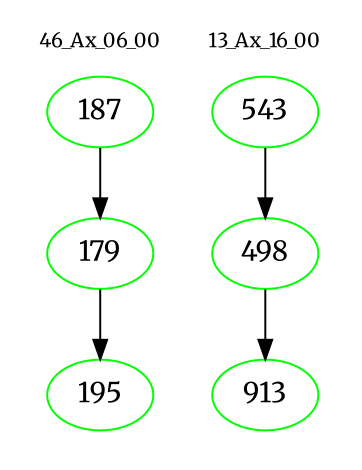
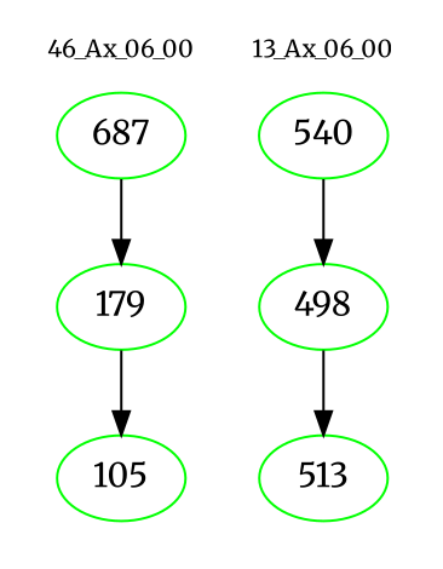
  digraph {
    fontname=Merriweather
    node [color=green fontname=Merriweather]
    edge [color=black fontname=Merriweather]
-   n1 [label=187]
+   n1 [label=687]
    n2 [label=179]
-   n3 [label=195]
-   n4 [label=543]
+   n3 [label=105]
+   n4 [label=540]
    n5 [label=498]
-   n6 [label=913]
+   n6 [label=513]
    subgraph cluster_1 {
      color=white
      fontsize=10
      label="46_Ax_06_00"
      n1
      n2
      n3
    }
    subgraph cluster_2 {
      color=white
      fontsize=10
-     label="13_Ax_16_00"
+     label="13_Ax_06_00"
      n4
      n5
      n6
    }
    n1 -> n2
    n2 -> n3
    n4 -> n5
    n5 -> n6
  }
